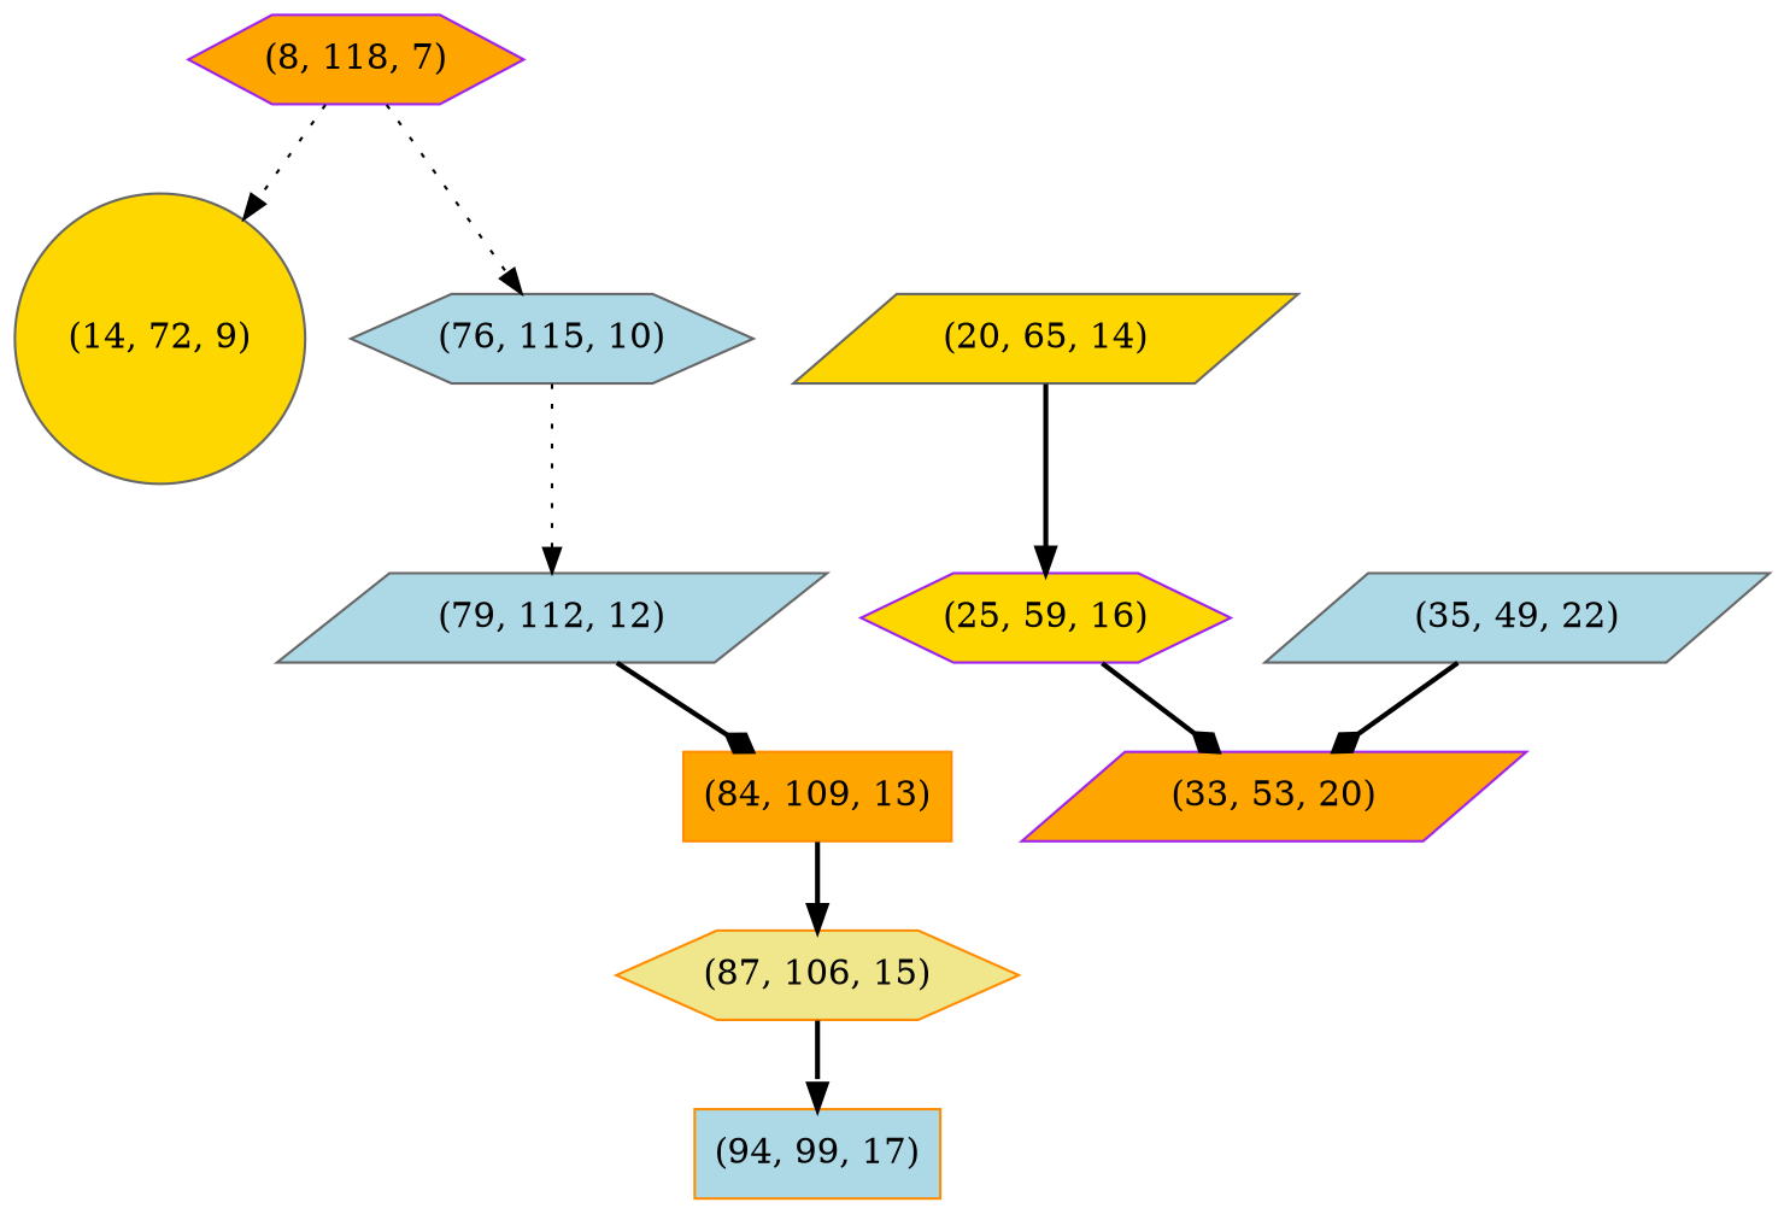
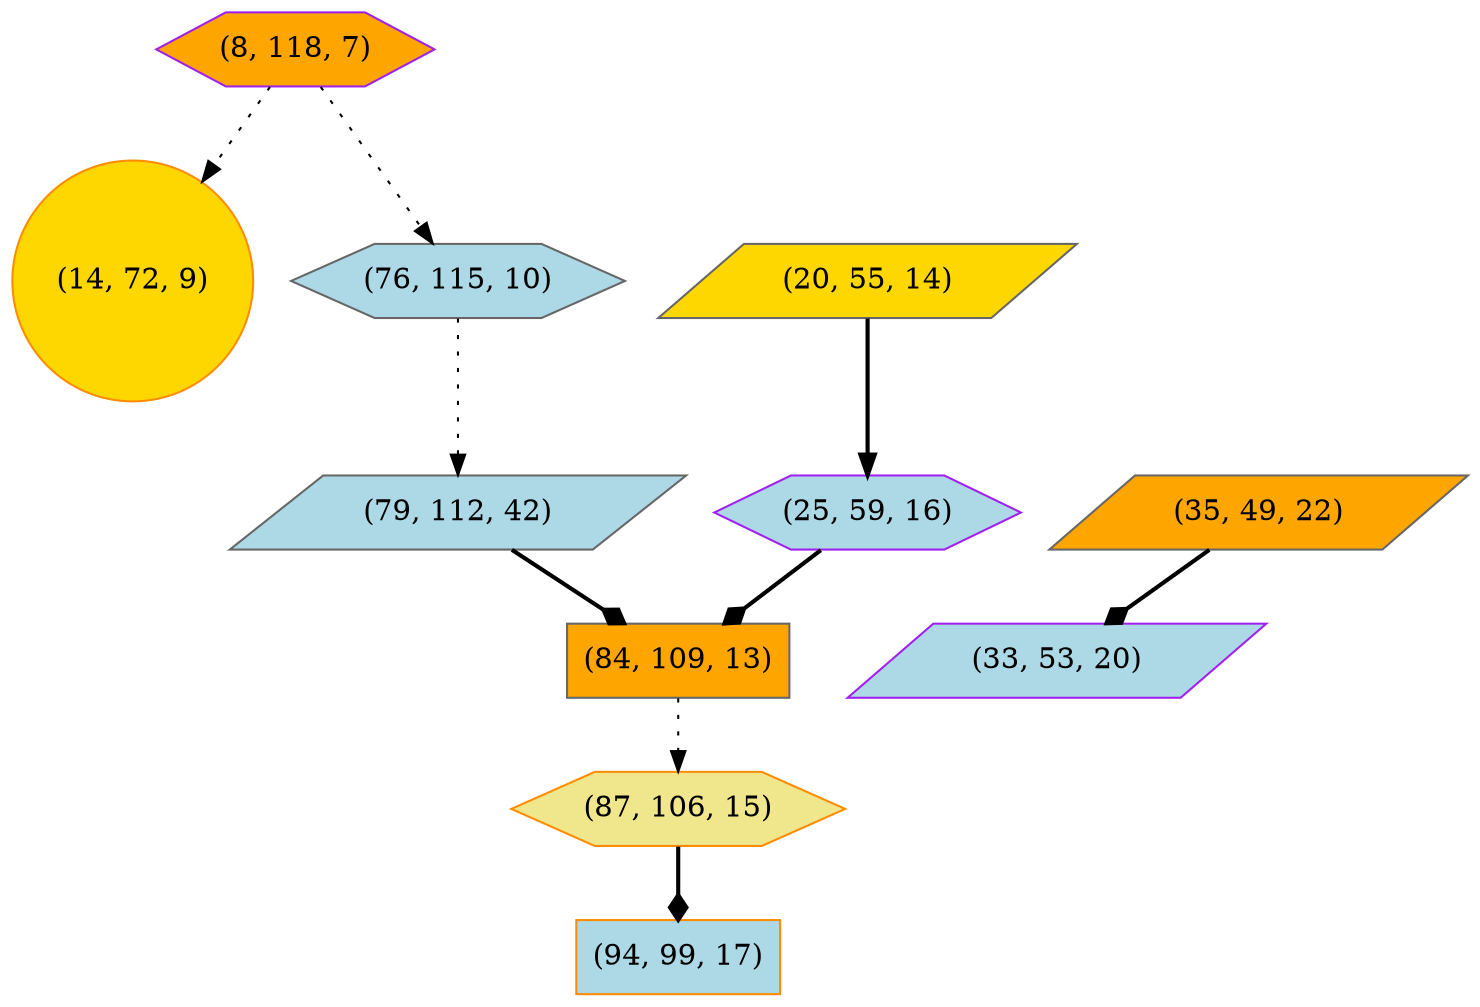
  digraph {
    node [color=gray40 fillcolor=orange shape=hexagon style=filled]
    edge [arrowhead=normal style=bold]
    "(8, 118, 7)" [color=purple]
-   "(14, 72, 9)" [fillcolor=gold shape=circle]
+   "(14, 72, 9)" [color=darkorange fillcolor=gold shape=circle]
    "(76, 115, 10)" [fillcolor=lightblue]
-   "(79, 112, 12)" [fillcolor=lightblue shape=parallelogram]
-   "(20, 65, 14)" [fillcolor=gold shape=parallelogram]
-   "(25, 59, 16)" [color=purple fillcolor=gold]
-   "(33, 53, 20)" [color=purple shape=parallelogram]
-   "(35, 49, 22)" [fillcolor=lightblue shape=parallelogram]
-   "(84, 109, 13)" [color=darkorange shape=box]
+   "(79, 112, 12)" [fillcolor=lightblue shape=parallelogram label="(79, 112, 42)"]
+   "(20, 65, 14)" [fillcolor=gold shape=parallelogram label="(20, 55, 14)"]
+   "(25, 59, 16)" [color=purple fillcolor=lightblue]
+   "(33, 53, 20)" [color=purple fillcolor=lightblue shape=parallelogram]
+   "(35, 49, 22)" [shape=parallelogram]
+   "(84, 109, 13)" [shape=box]
    "(87, 106, 15)" [color=darkorange fillcolor=khaki]
    "(94, 99, 17)" [color=darkorange fillcolor=lightblue shape=box]
    "(8, 118, 7)" -> "(14, 72, 9)" [style=dotted]
    "(8, 118, 7)" -> "(76, 115, 10)" [style=dotted]
    "(76, 115, 10)" -> "(79, 112, 12)" [style=dotted]
    "(79, 112, 12)" -> "(84, 109, 13)" [arrowhead=diamond]
    "(20, 65, 14)" -> "(25, 59, 16)"
-   "(25, 59, 16)" -> "(33, 53, 20)" [arrowhead=diamond]
+   "(25, 59, 16)" -> "(84, 109, 13)" [arrowhead=diamond]
    "(35, 49, 22)" -> "(33, 53, 20)" [arrowhead=diamond]
-   "(84, 109, 13)" -> "(87, 106, 15)"
-   "(87, 106, 15)" -> "(94, 99, 17)"
+   "(84, 109, 13)" -> "(87, 106, 15)" [style=dotted]
+   "(87, 106, 15)" -> "(94, 99, 17)" [arrowhead=diamond]
  }
